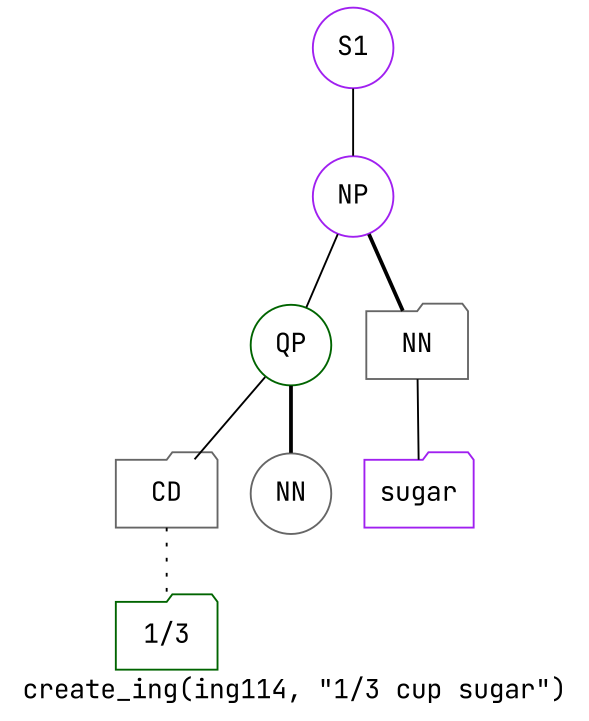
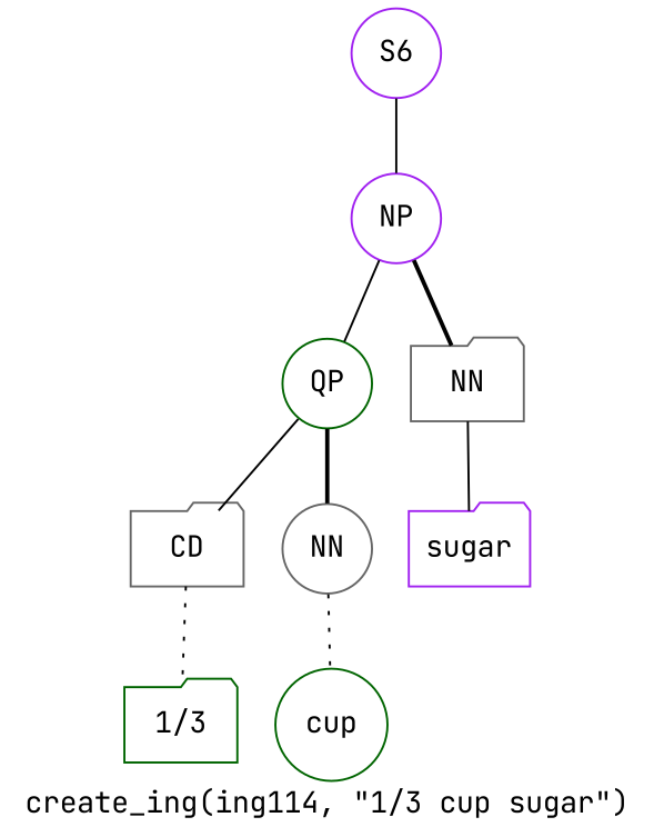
  graph {
    fontname="JetBrains Mono"
    label="create_ing(ing114, \"1/3 cup sugar\")"
    node [color=purple fontname="JetBrains Mono" shape=circle]
    edge [fontname="JetBrains Mono" style=solid]
-   n1 [label=S1]
+   n1 [label=S6]
    n2 [label=NP]
    n3 [color=darkgreen label=QP]
    n4 [color=gray40 label=NN shape=folder]
    n5 [color=gray40 label=CD shape=folder]
    n6 [color=gray40 label=NN]
    n7 [label=sugar shape=folder]
    n8 [color=darkgreen label="1/3" shape=folder]
+   n9 [color=darkgreen label=cup]
    n1 -- n2
    n2 -- n3
    n2 -- n4 [style=bold]
    n3 -- n5
    n3 -- n6 [style=bold]
    n4 -- n7
    n5 -- n8 [style=dotted]
+   n6 -- n9 [style=dotted]
  }
